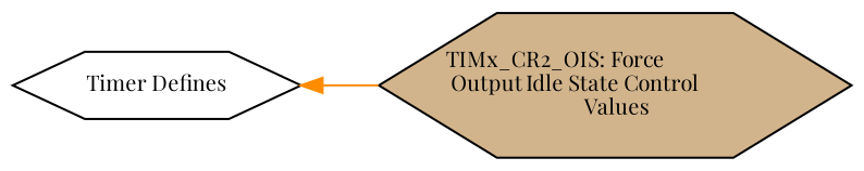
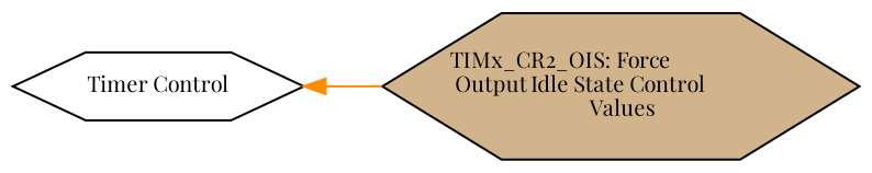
  digraph {
    rankdir=LR
    fontname="Playfair Display"
    node [color=black fontname="Playfair Display" fontsize=10 shape=hexagon style=filled]
    n1 [fillcolor=tan fontcolor=black height=0.2 label="TIMx_CR2_OIS: Force\l Output Idle State Control\l Values" width=0.4]
-   n2 [fillcolor=white height=0.2 label="Timer Defines" width=0.4]
+   n2 [fillcolor=white height=0.2 label="Timer Control" width=0.4]
    n2 -> n1 [dir=back fontname="Playfair Display" fontsize=10 labelfontname=Helvetica labelfontsize=10 shape=plaintext style=solid color=darkorange]
  }
